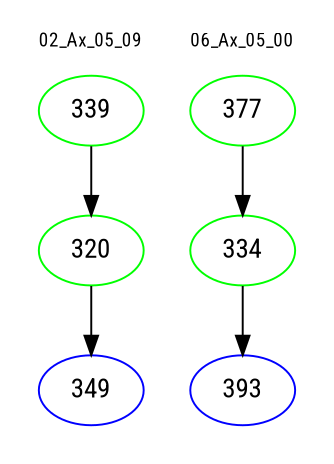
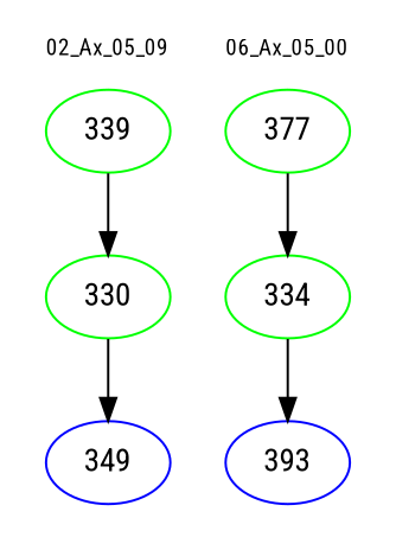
  digraph {
    fontname="Roboto Condensed"
    node [color=green fontname="Roboto Condensed"]
    edge [color=black fontname="Roboto Condensed"]
    n1 [label=339]
-   n2 [label=320]
+   n2 [label=330]
    n3 [color=blue label=349]
    n4 [label=377]
    n5 [label=334]
    n6 [color=blue label=393]
    subgraph cluster_1 {
      color=white
      fontsize=10
      label="02_Ax_05_09"
      n1
      n2
      n3
    }
    subgraph cluster_2 {
      color=white
      fontsize=10
      label="06_Ax_05_00"
      n4
      n5
      n6
    }
    n1 -> n2
    n2 -> n3
    n4 -> n5
    n5 -> n6
  }
